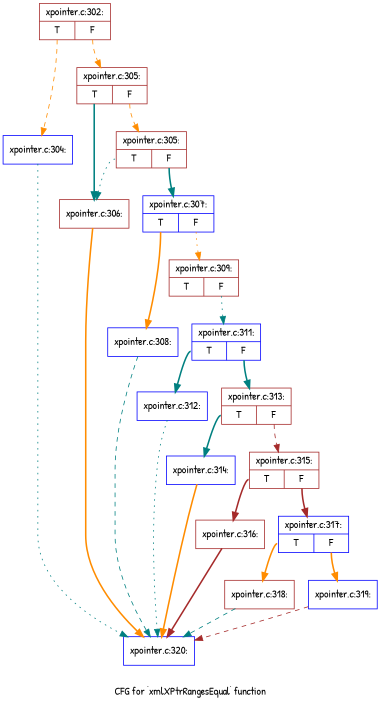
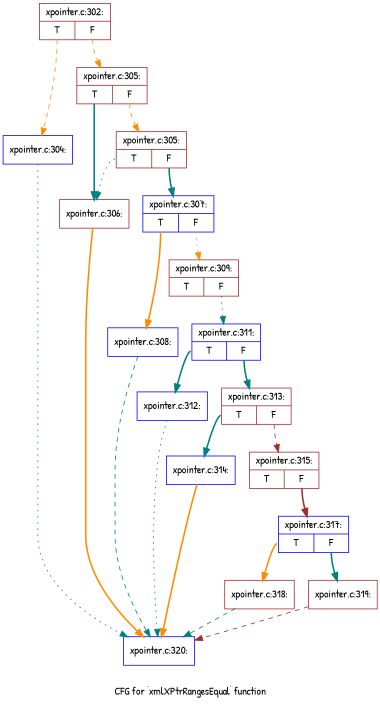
  digraph {
    fontname="Patrick Hand"
    label="CFG for 'xmlXPtrRangesEqual' function"
    node [color=brown fontname="Patrick Hand" shape=record]
    edge [color=teal fontname="Patrick Hand" style=bold tailport=s1]
    n1 [label="{xpointer.c:302:|{<s0>T|<s1>F}}"]
    n2 [color=blue label="{xpointer.c:304:}"]
    n3 [label="{xpointer.c:305:|{<s0>T|<s1>F}}"]
    n4 [color=blue label="{xpointer.c:320:}"]
    n5 [label="{xpointer.c:306:}"]
    n6 [label="{xpointer.c:305:|{<s0>T|<s1>F}}"]
    n7 [color=blue label="{xpointer.c:307:|{<s0>T|<s1>F}}"]
    n8 [color=blue label="{xpointer.c:308:}"]
    n9 [label="{xpointer.c:309:|{<s0>T|<s1>F}}"]
    n10 [color=blue label="{xpointer.c:311:|{<s0>T|<s1>F}}"]
    n11 [color=blue label="{xpointer.c:312:}"]
    n12 [label="{xpointer.c:313:|{<s0>T|<s1>F}}"]
    n13 [color=blue label="{xpointer.c:314:}"]
    n14 [label="{xpointer.c:315:|{<s0>T|<s1>F}}"]
-   n15 [label="{xpointer.c:316:}"]
    n16 [color=blue label="{xpointer.c:317:|{<s0>T|<s1>F}}"]
    n17 [label="{xpointer.c:318:}"]
-   n18 [color=blue label="{xpointer.c:319:}"]
+   n18 [label="{xpointer.c:319:}"]
    n1 -> n2 [color=darkorange style=dashed tailport=s0]
    n1 -> n3 [color=darkorange style=dashed]
    n2 -> n4 [style=dotted tailport=""]
    n3 -> n5 [tailport=s0]
    n3 -> n6 [color=darkorange style=dashed]
    n5 -> n4 [color=darkorange tailport=""]
    n6 -> n5 [style=dotted tailport=s0]
    n6 -> n7
    n7 -> n8 [color=darkorange tailport=s0]
    n7 -> n9 [color=darkorange style=dotted]
    n8 -> n4 [style=dashed tailport=""]
    n9 -> n10 [style=dotted]
    n10 -> n11 [tailport=s0]
    n10 -> n12
    n11 -> n4 [style=dotted tailport=""]
    n12 -> n13 [tailport=s0]
    n12 -> n14 [color=brown style=dashed]
    n13 -> n4 [color=darkorange tailport=""]
-   n14 -> n15 [color=brown tailport=s0]
    n14 -> n16 [color=brown]
-   n15 -> n4 [color=brown tailport=""]
    n16 -> n17 [color=darkorange tailport=s0]
-   n16 -> n18 [color=darkorange]
+   n16 -> n18
    n17 -> n4 [style=dashed tailport=""]
    n18 -> n4 [color=brown style=dashed tailport=""]
  }
